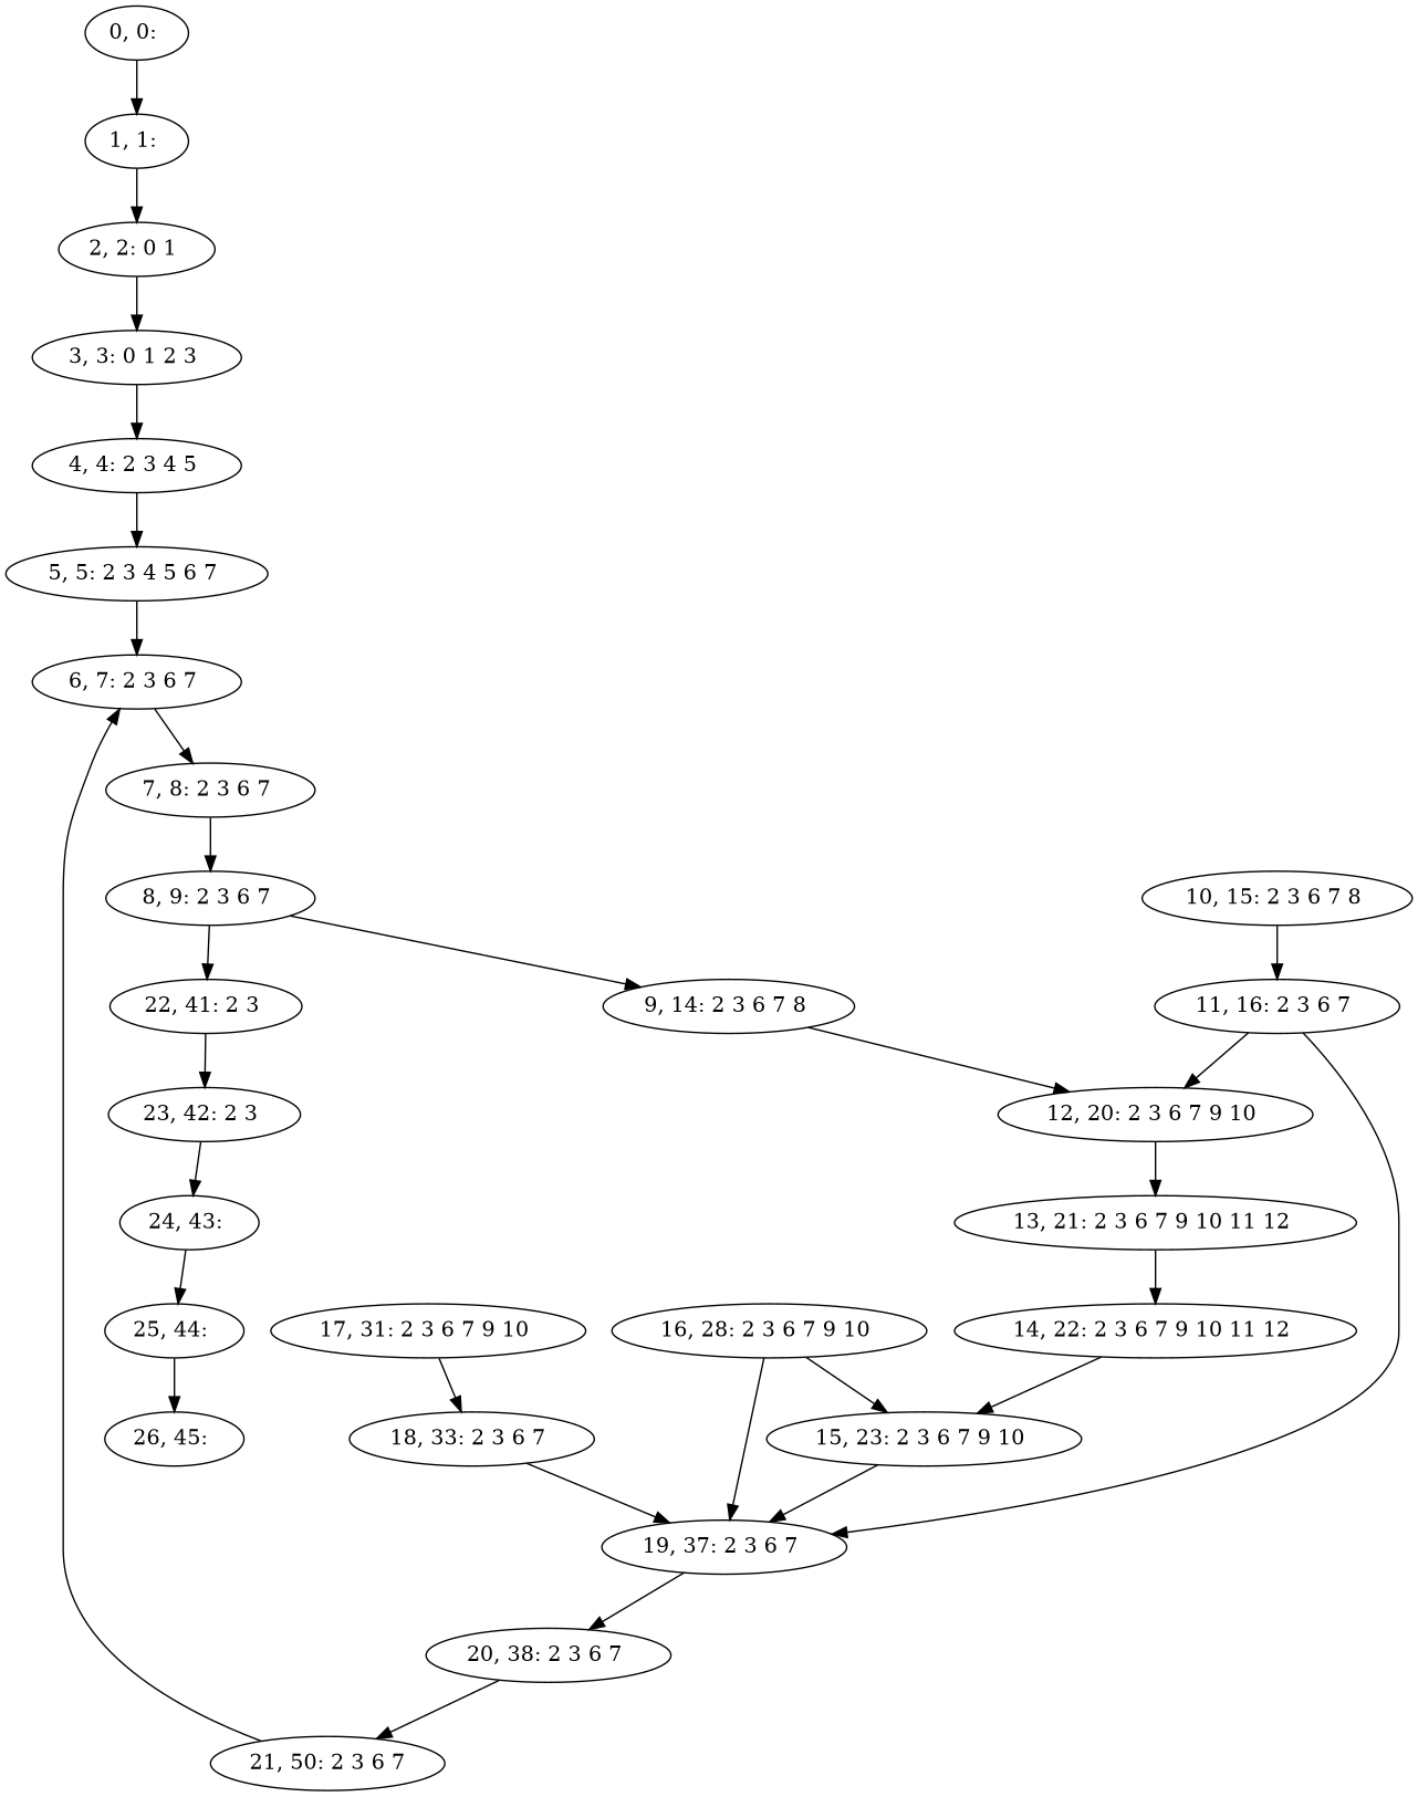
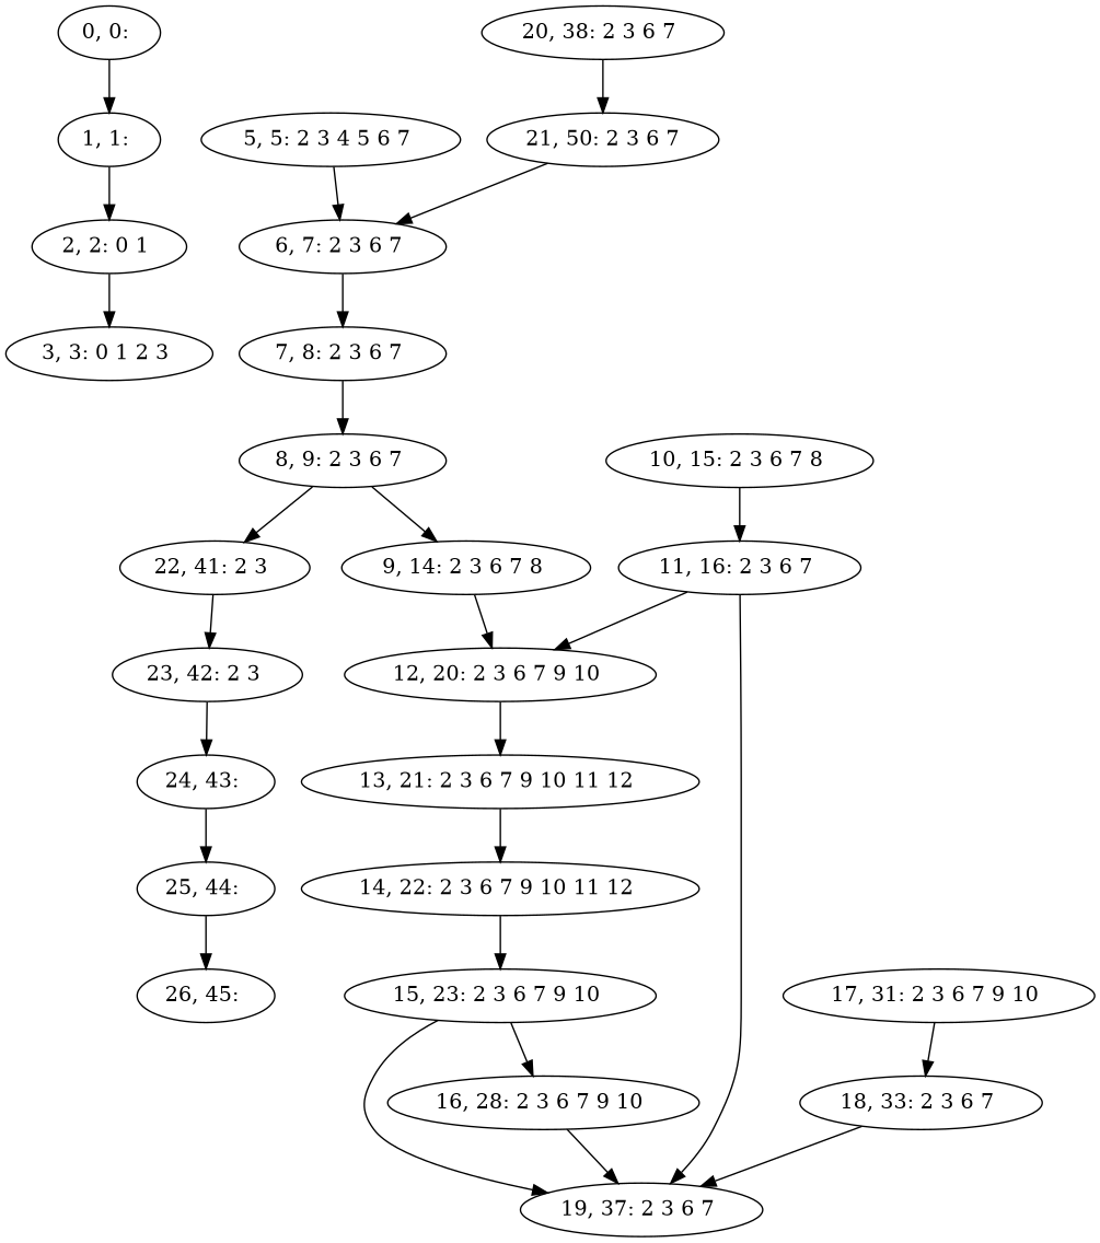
  digraph {
    n1 [label="0, 0: "]
    n2 [label="1, 1: "]
    n3 [label="2, 2: 0 1 "]
    n4 [label="3, 3: 0 1 2 3 "]
-   n5 [label="4, 4: 2 3 4 5 "]
    n6 [label="5, 5: 2 3 4 5 6 7 "]
    n7 [label="6, 7: 2 3 6 7 "]
    n8 [label="7, 8: 2 3 6 7 "]
    n9 [label="8, 9: 2 3 6 7 "]
    n10 [label="9, 14: 2 3 6 7 8 "]
    n11 [label="22, 41: 2 3 "]
    n12 [label="12, 20: 2 3 6 7 9 10 "]
    n13 [label="23, 42: 2 3 "]
    n14 [label="10, 15: 2 3 6 7 8 "]
    n15 [label="11, 16: 2 3 6 7 "]
    n16 [label="19, 37: 2 3 6 7 "]
    n17 [label="13, 21: 2 3 6 7 9 10 11 12 "]
    n18 [label="20, 38: 2 3 6 7 "]
    n19 [label="14, 22: 2 3 6 7 9 10 11 12 "]
    n20 [label="15, 23: 2 3 6 7 9 10 "]
    n21 [label="16, 28: 2 3 6 7 9 10 "]
    n22 [label="17, 31: 2 3 6 7 9 10 "]
    n23 [label="18, 33: 2 3 6 7 "]
    n24 [label="21, 50: 2 3 6 7"]
    n25 [label="24, 43: "]
    n26 [label="25, 44: "]
    n27 [label="26, 45: "]
    n1 -> n2
    n2 -> n3
    n3 -> n4
-   n4 -> n5
-   n5 -> n6
    n6 -> n7
    n7 -> n8
    n8 -> n9
    n9 -> n10
    n9 -> n11
    n10 -> n12
    n11 -> n13
    n12 -> n17
    n13 -> n25
    n14 -> n15
    n15 -> n12
    n15 -> n16
-   n16 -> n18
    n17 -> n19
    n18 -> n24
    n19 -> n20
    n20 -> n16
-   n21 -> n20
+   n20 -> n21
    n21 -> n16
    n22 -> n23
    n23 -> n16
    n24 -> n7
    n25 -> n26
    n26 -> n27
  }
